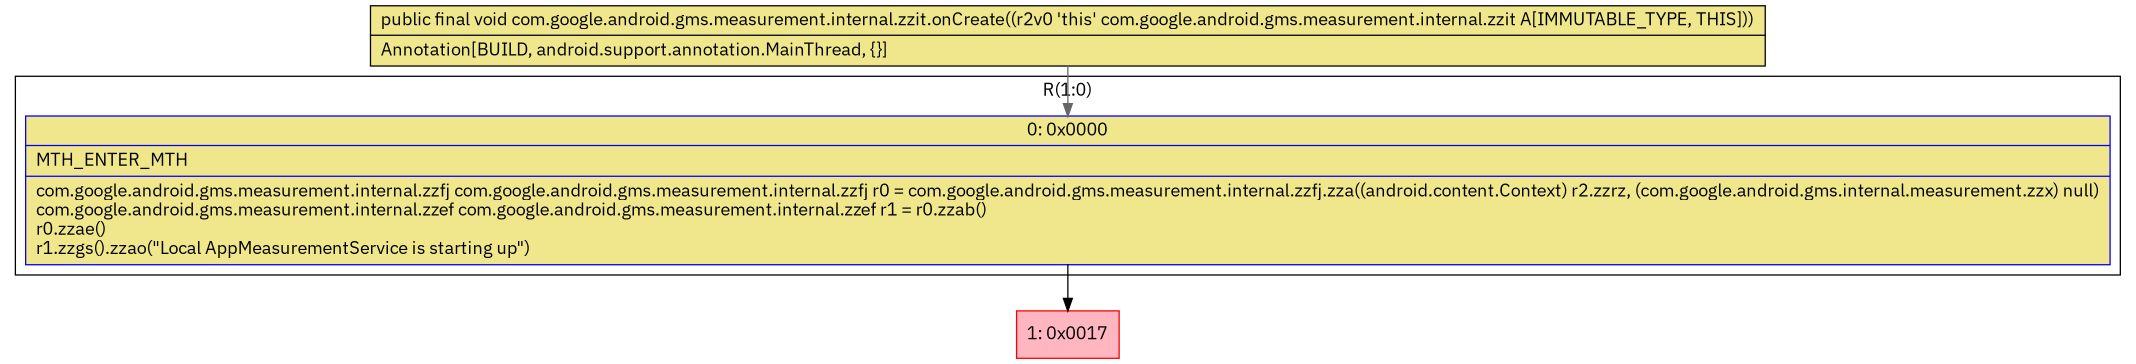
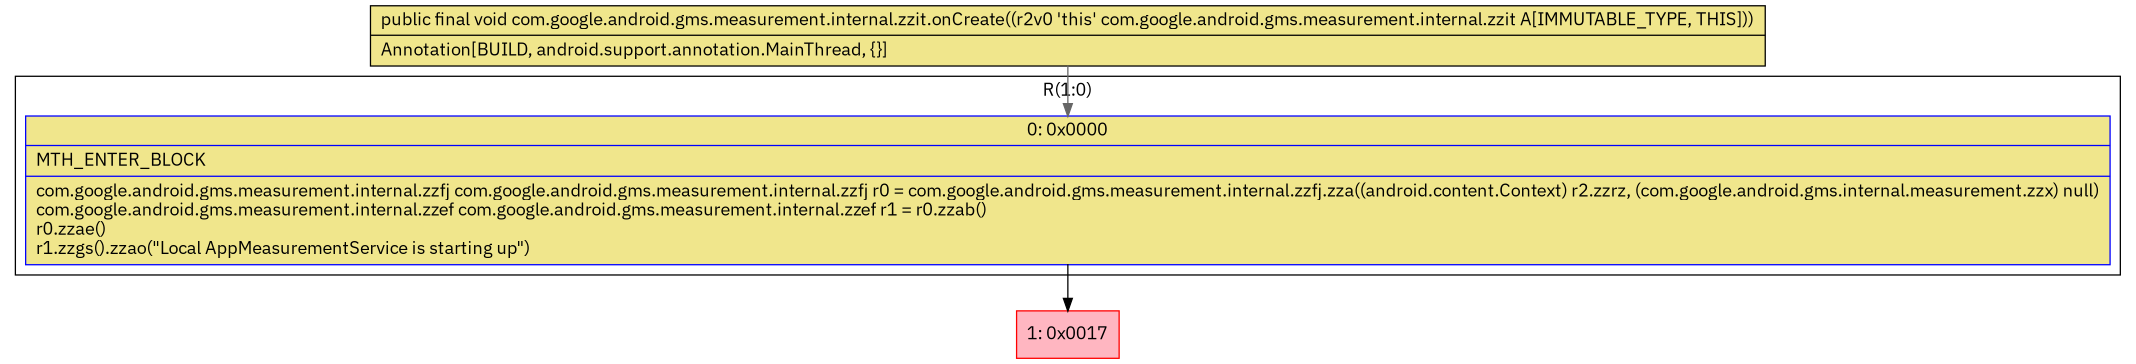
  digraph {
    fontname="IBM Plex Sans"
    node [shape=record style=filled fillcolor=khaki fontname="IBM Plex Sans"]
    edge [fontname="IBM Plex Sans"]
-   n1 [color=blue label="{0\:\ 0x0000|MTH_ENTER_MTH\l|com.google.android.gms.measurement.internal.zzfj com.google.android.gms.measurement.internal.zzfj r0 = com.google.android.gms.measurement.internal.zzfj.zza((android.content.Context) r2.zzrz, (com.google.android.gms.internal.measurement.zzx) null)\lcom.google.android.gms.measurement.internal.zzef com.google.android.gms.measurement.internal.zzef r1 = r0.zzab()\lr0.zzae()\lr1.zzgs().zzao(\"Local AppMeasurementService is starting up\")\l}"]
+   n1 [color=blue label="{0\:\ 0x0000|MTH_ENTER_BLOCK\l|com.google.android.gms.measurement.internal.zzfj com.google.android.gms.measurement.internal.zzfj r0 = com.google.android.gms.measurement.internal.zzfj.zza((android.content.Context) r2.zzrz, (com.google.android.gms.internal.measurement.zzx) null)\lcom.google.android.gms.measurement.internal.zzef com.google.android.gms.measurement.internal.zzef r1 = r0.zzab()\lr0.zzae()\lr1.zzgs().zzao(\"Local AppMeasurementService is starting up\")\l}"]
    n2 [color=red label="{1\:\ 0x0017}" fillcolor=lightpink]
    n3 [label="{public final void com.google.android.gms.measurement.internal.zzit.onCreate((r2v0 'this' com.google.android.gms.measurement.internal.zzit A[IMMUTABLE_TYPE, THIS]))  | Annotation[BUILD, android.support.annotation.MainThread, \{\}]\l}"]
    subgraph cluster_1 {
      label="R(1:0)"
      n1
    }
    n1 -> n2 [color=black]
    n3 -> n1 [color=gray40]
  }
